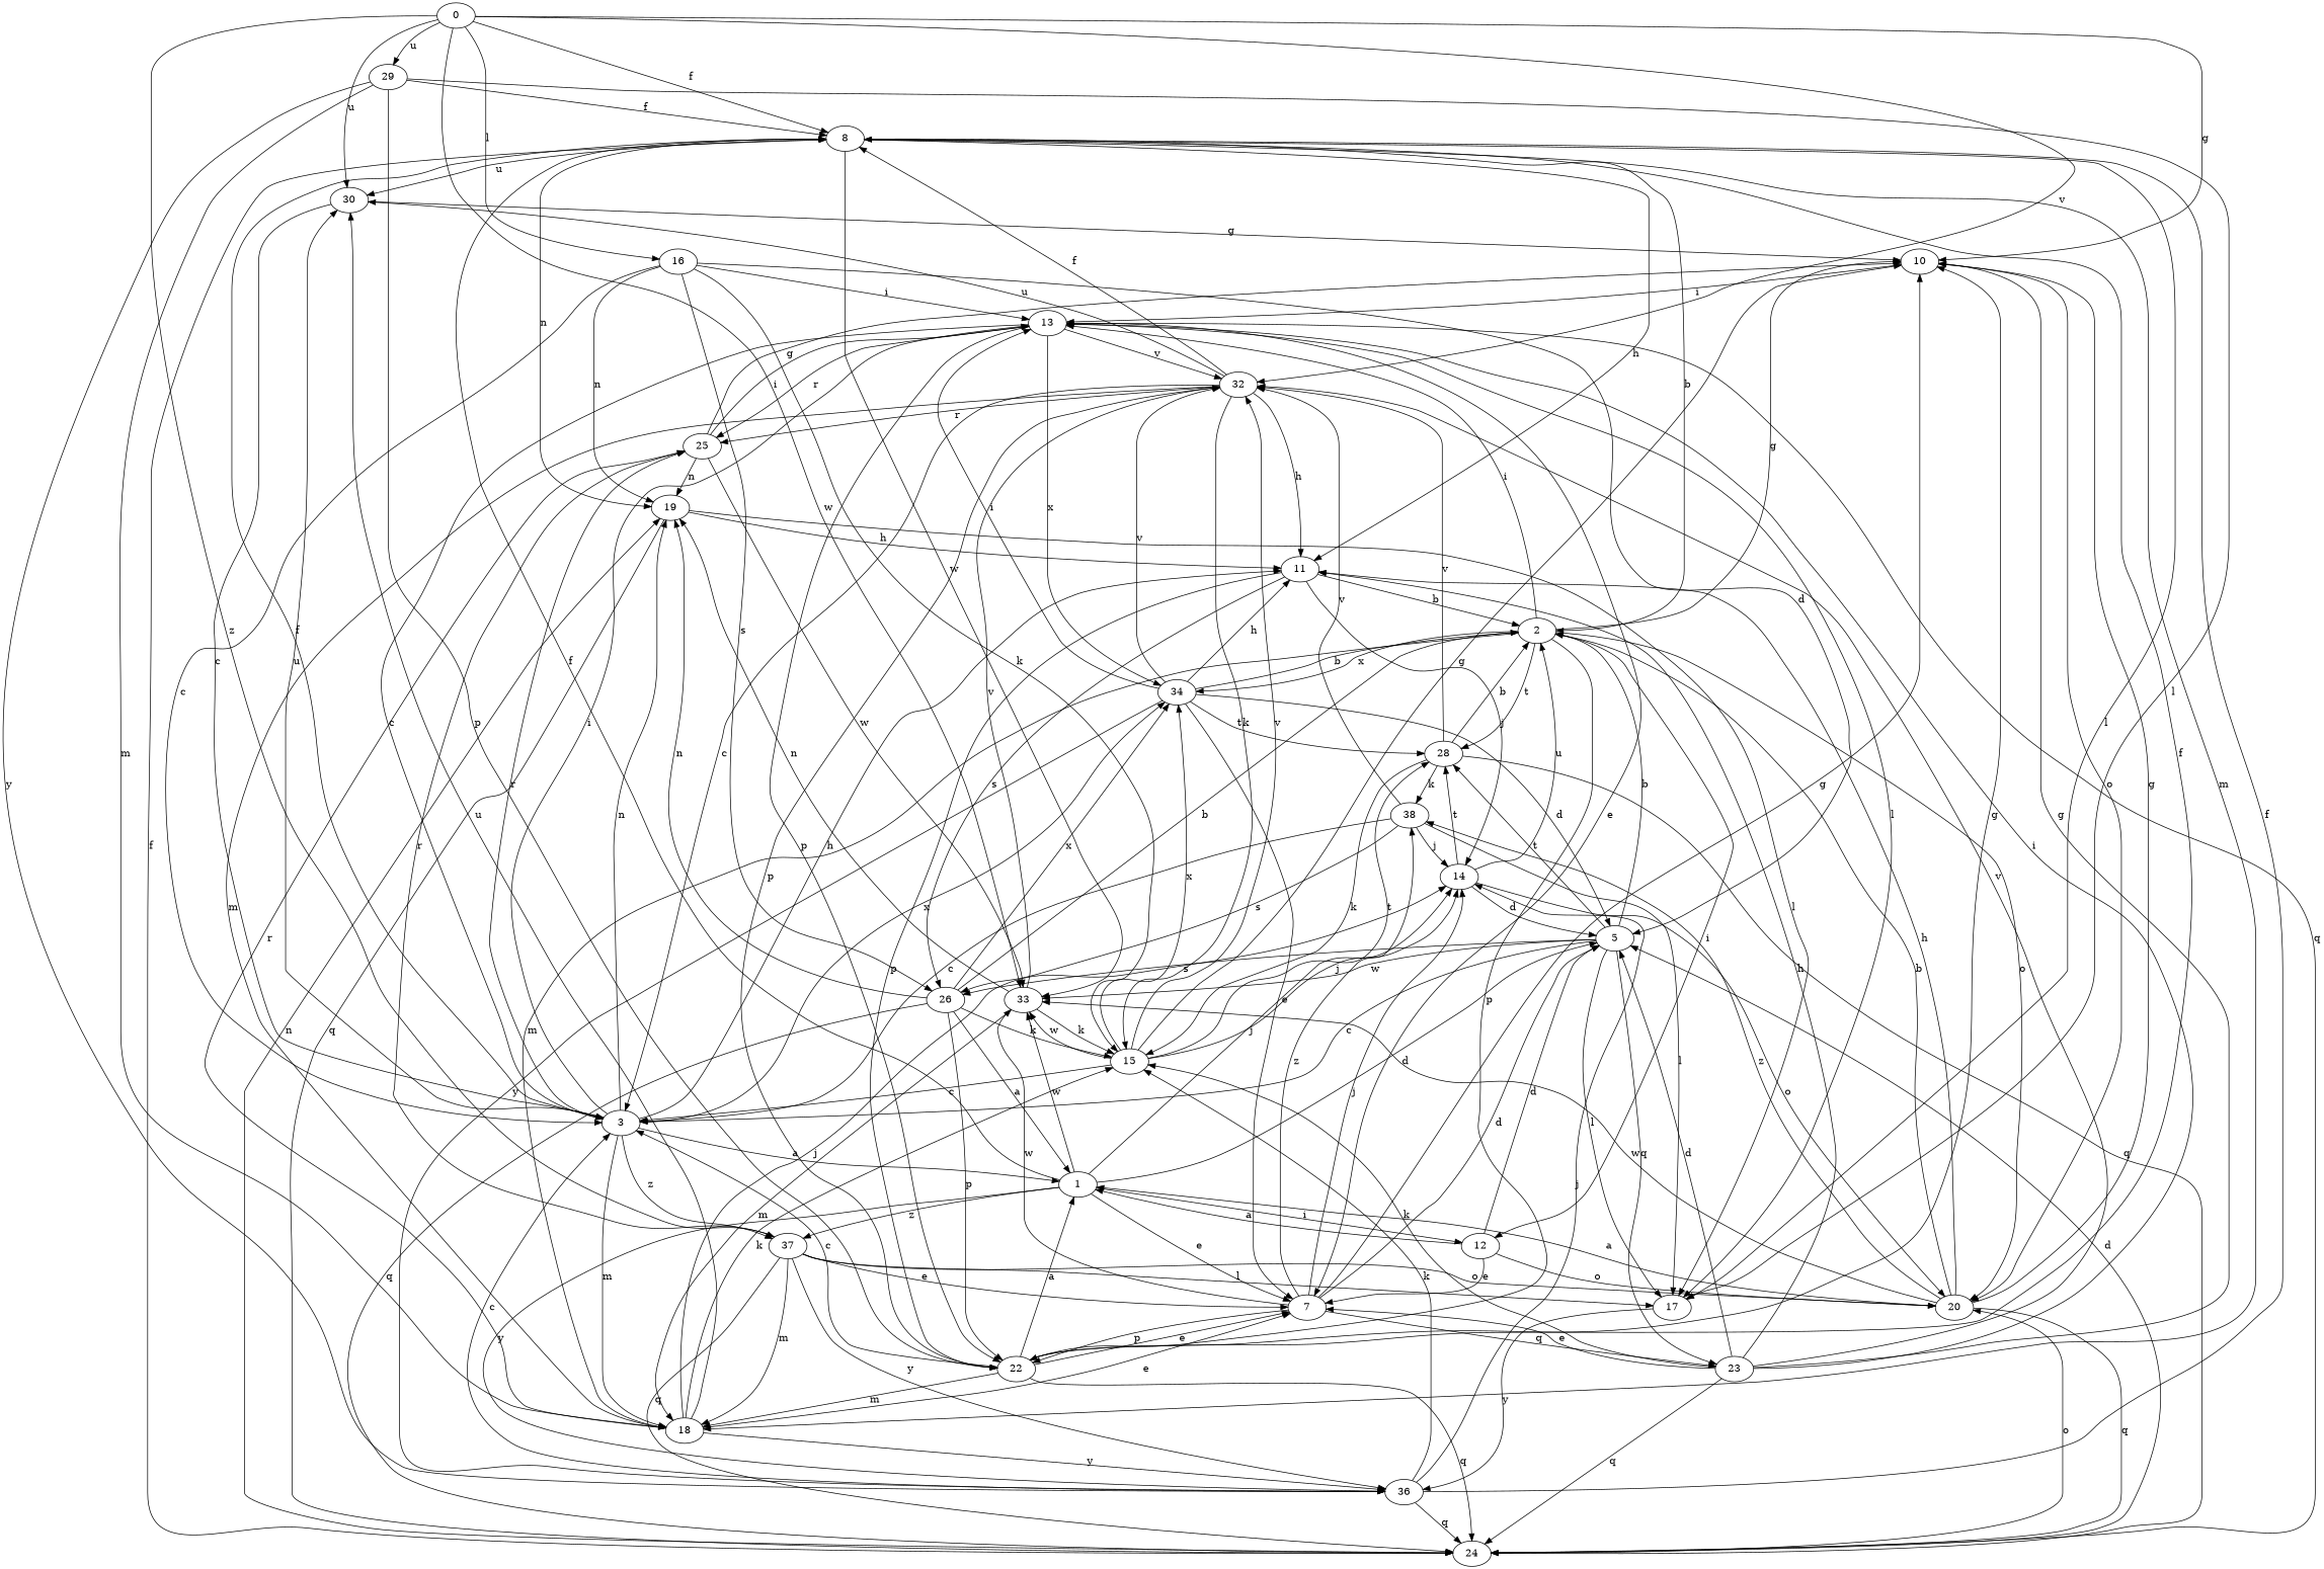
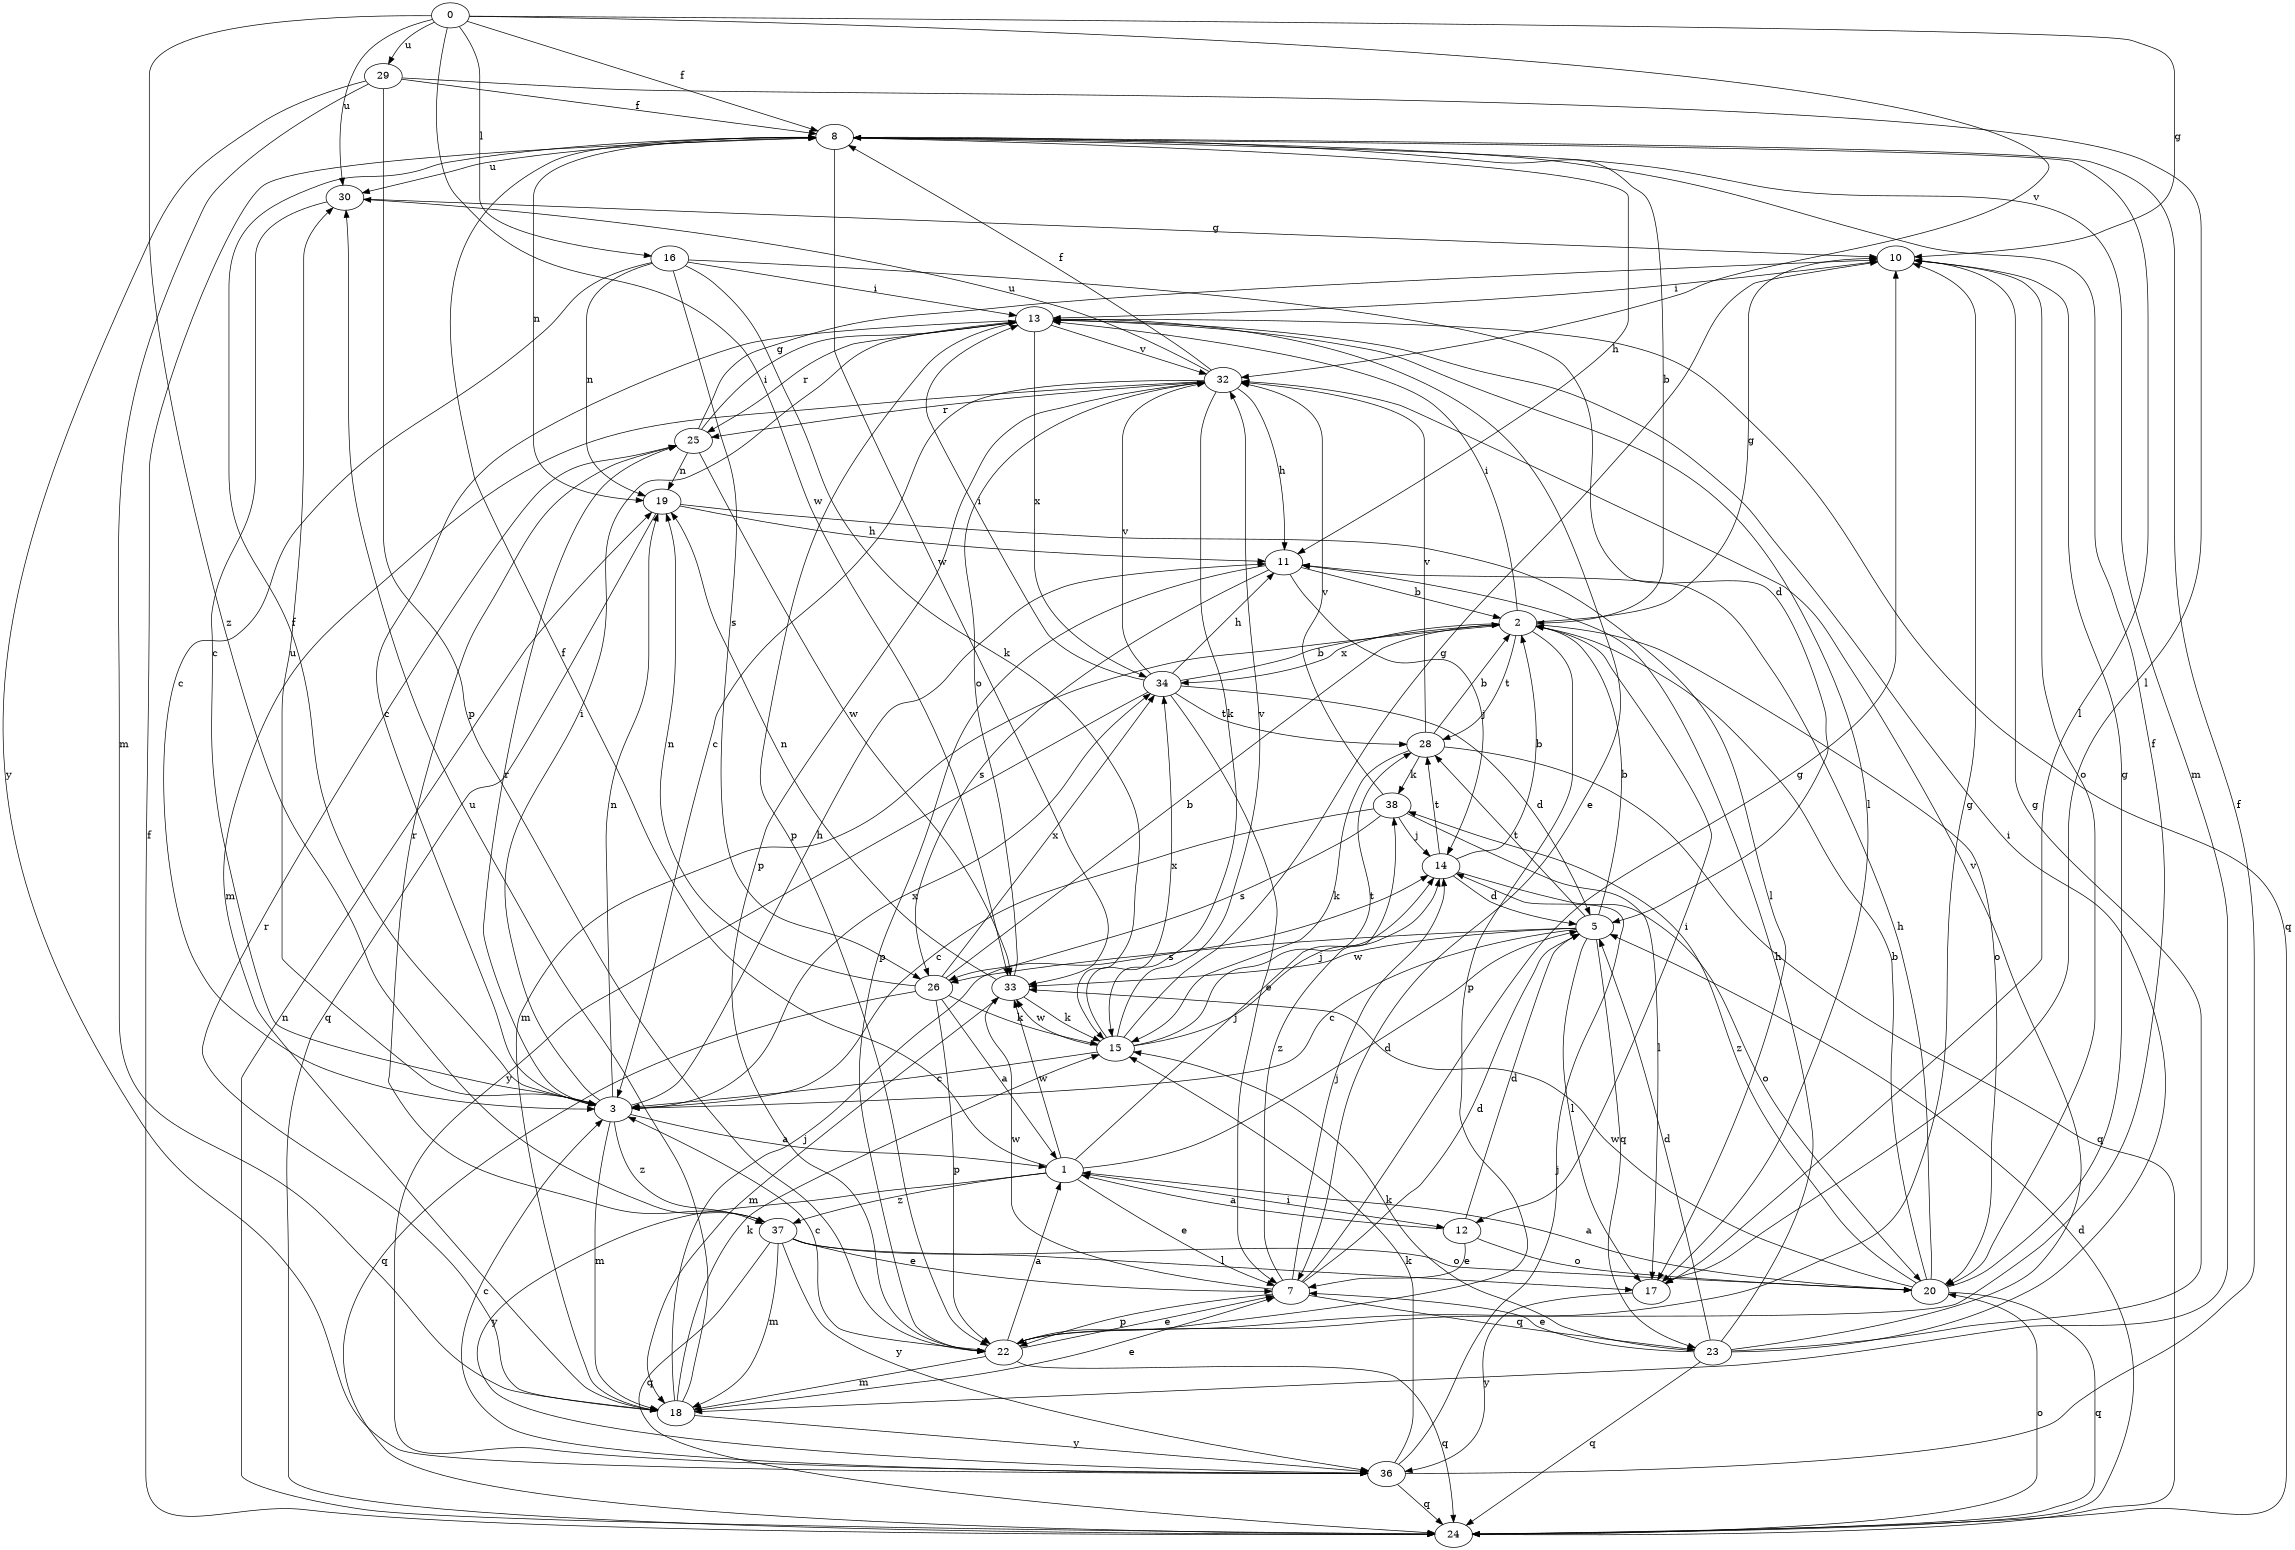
  strict digraph {
    0
    8
    10
    16
    29
    30
    32
    33
    37
    2
    18
    11
    19
    17
    13
    20
    5
    3
    26
    15
    36
    22
    25
    7
    24
    1
    12
    14
    28
    23
    38
    34
    0 -> 8 [label=f]
    0 -> 10 [label=g]
    0 -> 16 [label=l]
    0 -> 29 [label=u]
    0 -> 30 [label=u]
    0 -> 32 [label=v]
    0 -> 33 [label=w]
    0 -> 37 [label=z]
    8 -> 30 [label=u]
    8 -> 33 [label=w]
    8 -> 2 [label=b]
    8 -> 18 [label=m]
    8 -> 11 [label=h]
    8 -> 19 [label=n]
    8 -> 17 [label=l]
    10 -> 13 [label=i]
    10 -> 20 [label=o]
    16 -> 19 [label=n]
    16 -> 13 [label=i]
    16 -> 5 [label=d]
    16 -> 3 [label=c]
    16 -> 26 [label=s]
    16 -> 15 [label=k]
    29 -> 8 [label=f]
    29 -> 18 [label=m]
    29 -> 17 [label=l]
    29 -> 36 [label=y]
    29 -> 22 [label=p]
    30 -> 10 [label=g]
    30 -> 3 [label=c]
    32 -> 8 [label=f]
    32 -> 30 [label=u]
    32 -> 18 [label=m]
    32 -> 11 [label=h]
    32 -> 3 [label=c]
    32 -> 15 [label=k]
    32 -> 22 [label=p]
    32 -> 25 [label=r]
-   33 -> 32 [label=v]
+   33 -> 32 [label=o]
    33 -> 18 [label=m]
    33 -> 19 [label=n]
    33 -> 15 [label=k]
    37 -> 18 [label=m]
    37 -> 17 [label=l]
    37 -> 20 [label=o]
    37 -> 36 [label=y]
    37 -> 25 [label=r]
    37 -> 7 [label=e]
    37 -> 24 [label=q]
    2 -> 10 [label=g]
    2 -> 18 [label=m]
    2 -> 13 [label=i]
    2 -> 20 [label=o]
    2 -> 22 [label=p]
    2 -> 12 [label=i]
    2 -> 28 [label=t]
    2 -> 34 [label=x]
    18 -> 30 [label=u]
    18 -> 15 [label=k]
    18 -> 36 [label=y]
    18 -> 25 [label=r]
    18 -> 7 [label=e]
    18 -> 14 [label=j]
    11 -> 2 [label=b]
    11 -> 26 [label=s]
    11 -> 22 [label=p]
    11 -> 14 [label=j]
    19 -> 11 [label=h]
    19 -> 17 [label=l]
    19 -> 24 [label=q]
    17 -> 36 [label=y]
    13 -> 32 [label=v]
    13 -> 17 [label=l]
    13 -> 3 [label=c]
    13 -> 22 [label=p]
    13 -> 25 [label=r]
    13 -> 7 [label=e]
    13 -> 24 [label=q]
    13 -> 34 [label=x]
    20 -> 10 [label=g]
    20 -> 33 [label=w]
    20 -> 2 [label=b]
    20 -> 11 [label=h]
    20 -> 24 [label=q]
    20 -> 1 [label=a]
    20 -> 38 [label=z]
    5 -> 33 [label=w]
    5 -> 2 [label=b]
    5 -> 17 [label=l]
    5 -> 3 [label=c]
    5 -> 26 [label=s]
    5 -> 28 [label=t]
    5 -> 23 [label=q]
    3 -> 8 [label=f]
    3 -> 30 [label=u]
    3 -> 37 [label=z]
    3 -> 18 [label=m]
    3 -> 11 [label=h]
    3 -> 19 [label=n]
    3 -> 13 [label=i]
    3 -> 25 [label=r]
    3 -> 1 [label=a]
    3 -> 34 [label=x]
    26 -> 2 [label=b]
    26 -> 19 [label=n]
    26 -> 15 [label=k]
    26 -> 22 [label=p]
    26 -> 24 [label=q]
    26 -> 1 [label=a]
    26 -> 34 [label=x]
    15 -> 10 [label=g]
    15 -> 32 [label=v]
    15 -> 33 [label=w]
    15 -> 3 [label=c]
    15 -> 14 [label=j]
    15 -> 28 [label=t]
    15 -> 34 [label=x]
    36 -> 8 [label=f]
    36 -> 3 [label=c]
    36 -> 15 [label=k]
    36 -> 24 [label=q]
    36 -> 14 [label=j]
    22 -> 8 [label=f]
    22 -> 10 [label=g]
    22 -> 18 [label=m]
    22 -> 3 [label=c]
    22 -> 7 [label=e]
    22 -> 24 [label=q]
    22 -> 1 [label=a]
    25 -> 10 [label=g]
    25 -> 33 [label=w]
    25 -> 19 [label=n]
    25 -> 13 [label=i]
    7 -> 10 [label=g]
    7 -> 33 [label=w]
    7 -> 5 [label=d]
    7 -> 22 [label=p]
    7 -> 14 [label=j]
    7 -> 23 [label=q]
    7 -> 38 [label=z]
    24 -> 8 [label=f]
    24 -> 19 [label=n]
    24 -> 20 [label=o]
    24 -> 5 [label=d]
    1 -> 8 [label=f]
    1 -> 33 [label=w]
    1 -> 37 [label=z]
    1 -> 5 [label=d]
    1 -> 36 [label=y]
    1 -> 7 [label=e]
    1 -> 12 [label=i]
    1 -> 14 [label=j]
    12 -> 20 [label=o]
    12 -> 5 [label=d]
    12 -> 7 [label=e]
    12 -> 1 [label=a]
-   14 -> 2 [label=u]
+   14 -> 2 [label=b]
    14 -> 20 [label=o]
    14 -> 5 [label=d]
    14 -> 28 [label=t]
    28 -> 32 [label=v]
    28 -> 2 [label=b]
    28 -> 15 [label=k]
    28 -> 24 [label=q]
    28 -> 38 [label=k]
    23 -> 10 [label=g]
    23 -> 32 [label=v]
    23 -> 11 [label=h]
    23 -> 13 [label=i]
    23 -> 5 [label=d]
    23 -> 15 [label=k]
    23 -> 7 [label=e]
    23 -> 24 [label=q]
    38 -> 32 [label=v]
    38 -> 17 [label=l]
    38 -> 3 [label=c]
    38 -> 26 [label=s]
    38 -> 14 [label=j]
    34 -> 32 [label=v]
    34 -> 2 [label=b]
    34 -> 11 [label=h]
    34 -> 13 [label=i]
    34 -> 5 [label=d]
    34 -> 36 [label=y]
    34 -> 7 [label=e]
    34 -> 28 [label=t]
  }
